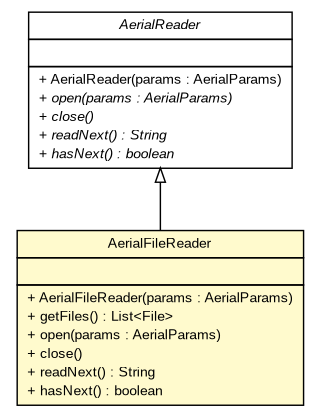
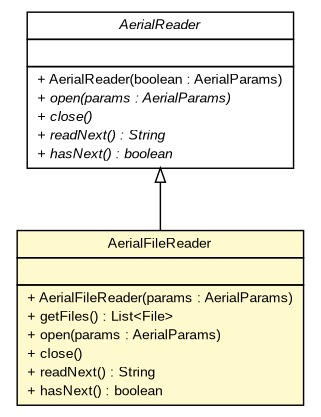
  digraph {
    nodesep=0.25
    ranksep=0.5
    fontname="Liberation Sans"
    node [fontcolor=black fontname="Liberation Sans" fontsize=10.0 shape=plaintext]
-   n1 [label=<<table title="com.github.mkolisnyk.aerial.AerialReader" border="0" cellborder="1" cellspacing="0" cellpadding="2" port="p" href="../AerialReader.html"> 		<tr><td><table border="0" cellspacing="0" cellpadding="1"> <tr><td align="center" balign="center"><font face="arial italic"> AerialReader </font></td></tr> 		</table></td></tr> 		<tr><td><table border="0" cellspacing="0" cellpadding="1"> <tr><td align="left" balign="left">  </td></tr> 		</table></td></tr> 		<tr><td><table border="0" cellspacing="0" cellpadding="1"> <tr><td align="left" balign="left"> + AerialReader(params : AerialParams) </td></tr> <tr><td align="left" balign="left"><font face="arial italic" point-size="10.0"> + open(params : AerialParams) </font></td></tr> <tr><td align="left" balign="left"><font face="arial italic" point-size="10.0"> + close() </font></td></tr> <tr><td align="left" balign="left"><font face="arial italic" point-size="10.0"> + readNext() : String </font></td></tr> <tr><td align="left" balign="left"><font face="arial italic" point-size="10.0"> + hasNext() : boolean </font></td></tr> 		</table></td></tr> 		</table>>]
+   n1 [label=<<table title="com.github.mkolisnyk.aerial.AerialReader" border="0" cellborder="1" cellspacing="0" cellpadding="2" port="p" href="../AerialReader.html"> 		<tr><td><table border="0" cellspacing="0" cellpadding="1"> <tr><td align="center" balign="center"><font face="arial italic"> AerialReader </font></td></tr> 		</table></td></tr> 		<tr><td><table border="0" cellspacing="0" cellpadding="1"> <tr><td align="left" balign="left">  </td></tr> 		</table></td></tr> 		<tr><td><table border="0" cellspacing="0" cellpadding="1"> <tr><td align="left" balign="left"> + AerialReader(boolean : AerialParams) </td></tr> <tr><td align="left" balign="left"><font face="arial italic" point-size="10.0"> + open(params : AerialParams) </font></td></tr> <tr><td align="left" balign="left"><font face="arial italic" point-size="10.0"> + close() </font></td></tr> <tr><td align="left" balign="left"><font face="arial italic" point-size="10.0"> + readNext() : String </font></td></tr> <tr><td align="left" balign="left"><font face="arial italic" point-size="10.0"> + hasNext() : boolean </font></td></tr> 		</table></td></tr> 		</table>>]
    n2 [label=<<table title="com.github.mkolisnyk.aerial.readers.AerialFileReader" border="0" cellborder="1" cellspacing="0" cellpadding="2" port="p" bgcolor="lemonChiffon" href="./AerialFileReader.html"> 		<tr><td><table border="0" cellspacing="0" cellpadding="1"> <tr><td align="center" balign="center"> AerialFileReader </td></tr> 		</table></td></tr> 		<tr><td><table border="0" cellspacing="0" cellpadding="1"> <tr><td align="left" balign="left">  </td></tr> 		</table></td></tr> 		<tr><td><table border="0" cellspacing="0" cellpadding="1"> <tr><td align="left" balign="left"> + AerialFileReader(params : AerialParams) </td></tr> <tr><td align="left" balign="left"> + getFiles() : List&lt;File&gt; </td></tr> <tr><td align="left" balign="left"> + open(params : AerialParams) </td></tr> <tr><td align="left" balign="left"> + close() </td></tr> <tr><td align="left" balign="left"> + readNext() : String </td></tr> <tr><td align="left" balign="left"> + hasNext() : boolean </td></tr> 		</table></td></tr> 		</table>>]
    n1 -> n2 [arrowtail=empty dir=back fontname="Liberation Sans" fontsize=10 headport=p labelfontname=arial labelfontsize=10 tailport=p]
  }
